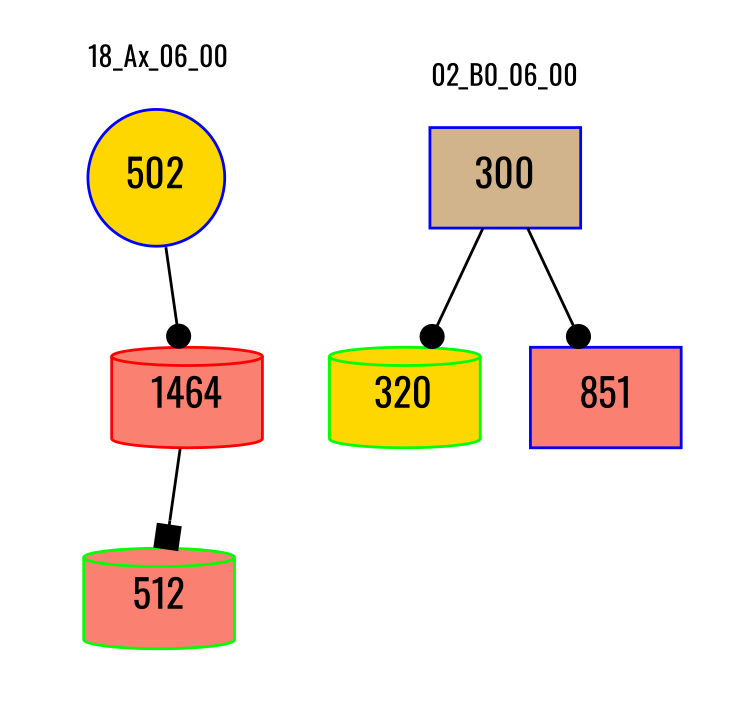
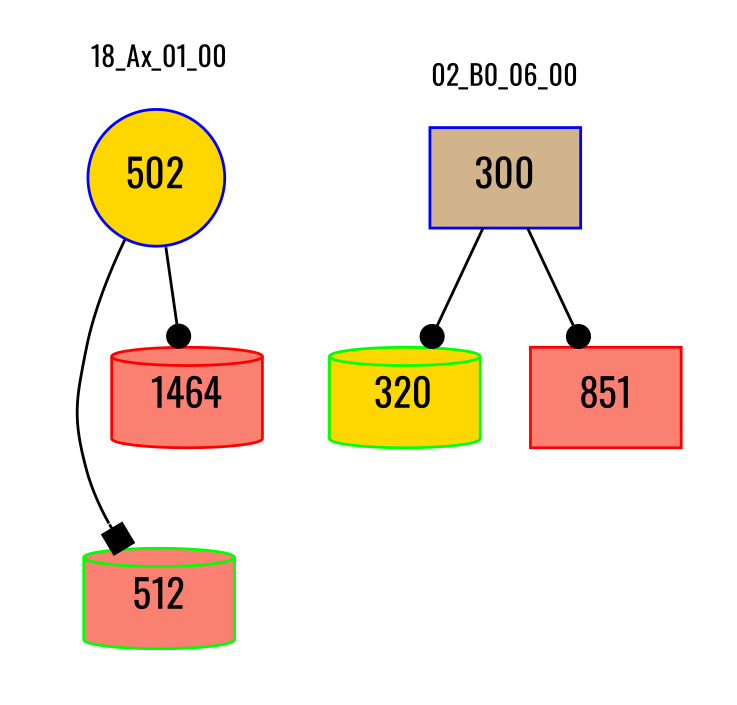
  digraph {
    fontname=Oswald
    node [color=blue fillcolor=salmon fontname=Oswald shape=cylinder style=filled]
    edge [arrowhead=dot color=black fontname=Oswald]
    n1 [fillcolor=gold label=502 shape=circle]
    n2 [color=green label=512]
    n3 [color=red label=1464]
    n4 [fillcolor=tan label=300 shape=box]
    n5 [color=green fillcolor=gold label=320]
-   n6 [label=851 shape=box]
+   n6 [color=red label=851 shape=box]
    subgraph cluster_1 {
      color=white
      fontsize=10
-     label="18_Ax_06_00"
+     label="18_Ax_01_00"
      n1
      n2
      n3
    }
    subgraph cluster_2 {
      color=white
      fontsize=10
      label="02_B0_06_00"
      n4
      n5
      n6
    }
-   n3 -> n2 [arrowhead=box]
+   n1 -> n2 [arrowhead=box]
    n1 -> n3
    n4 -> n5
    n4 -> n6
  }
